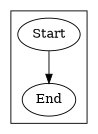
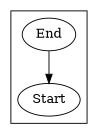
  digraph {
    n1 [label=Start]
    n2 [label=End]
    subgraph cluster_1 {
      n1
      n2
    }
-   n1 -> n2
+   n2 -> n1
  }
